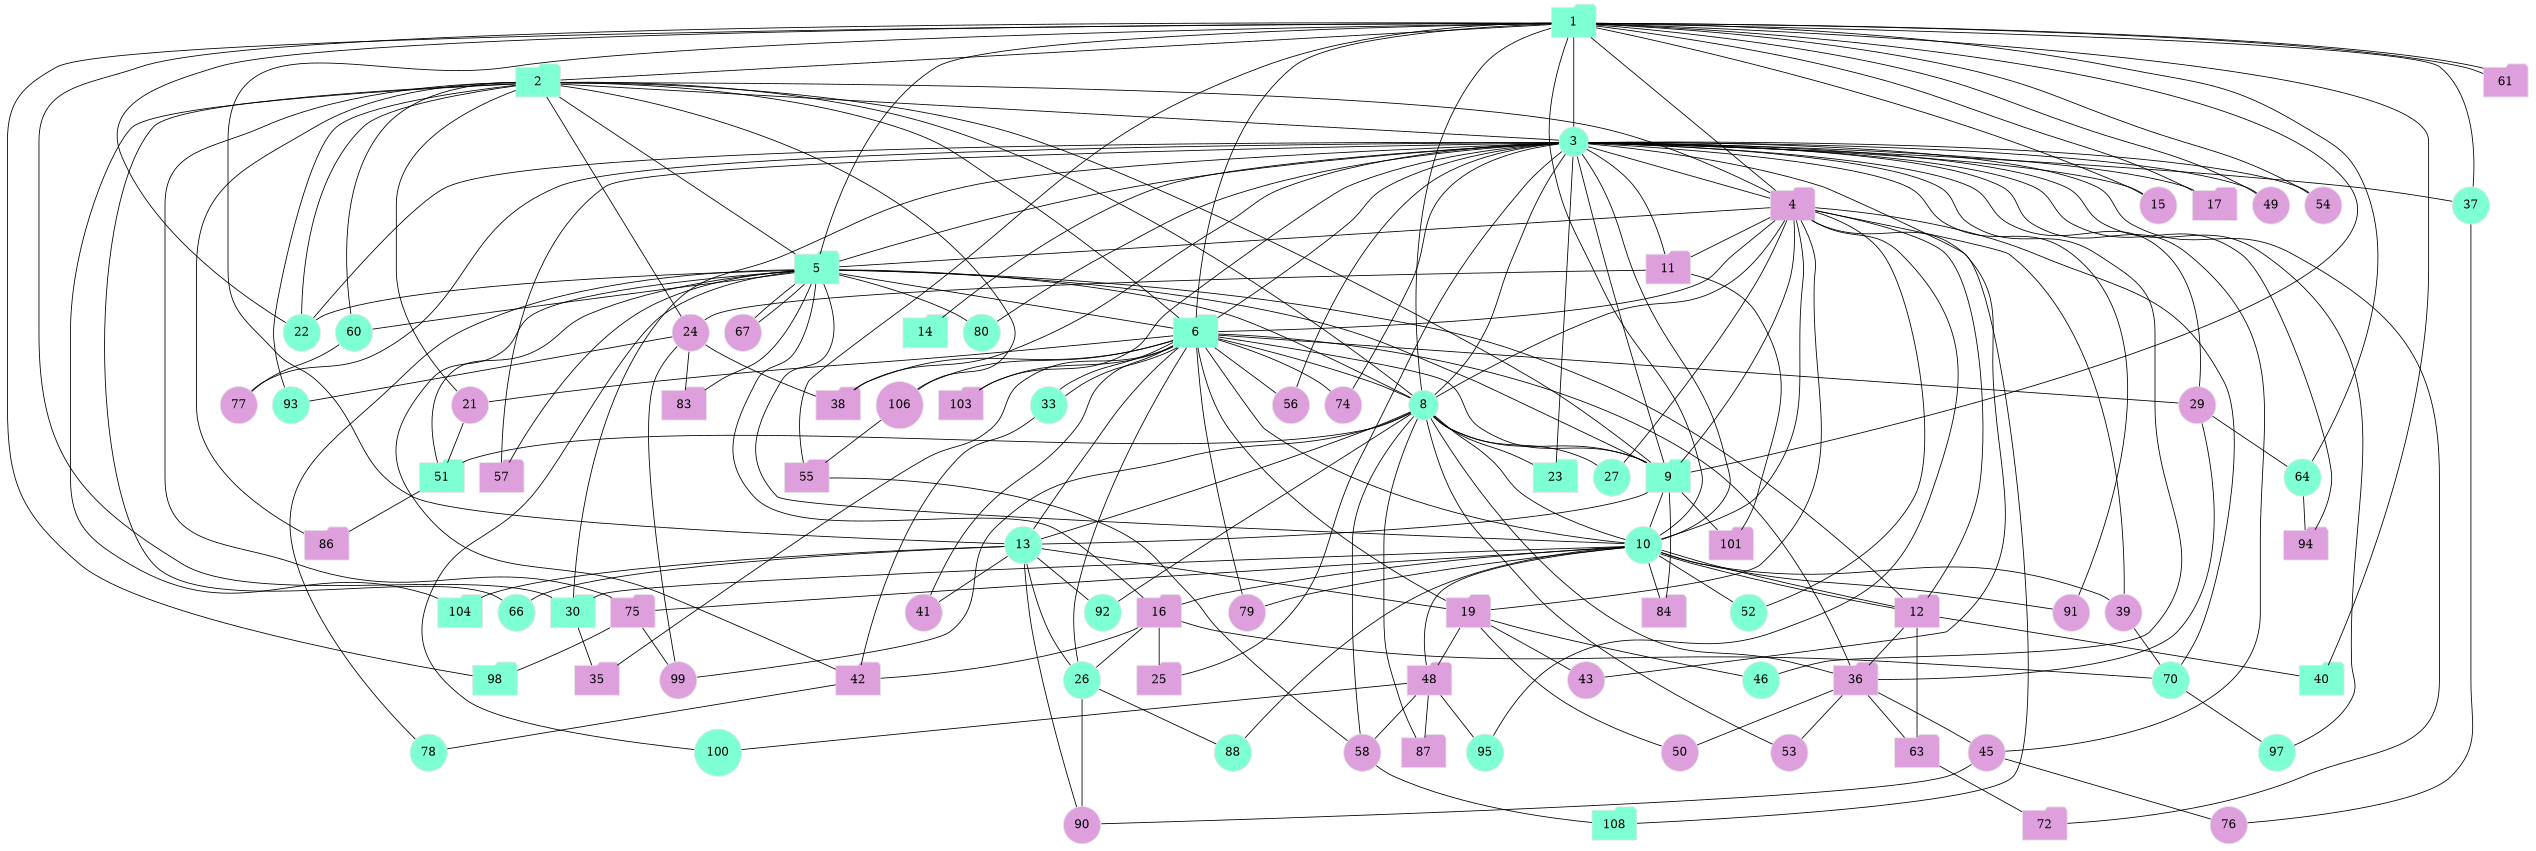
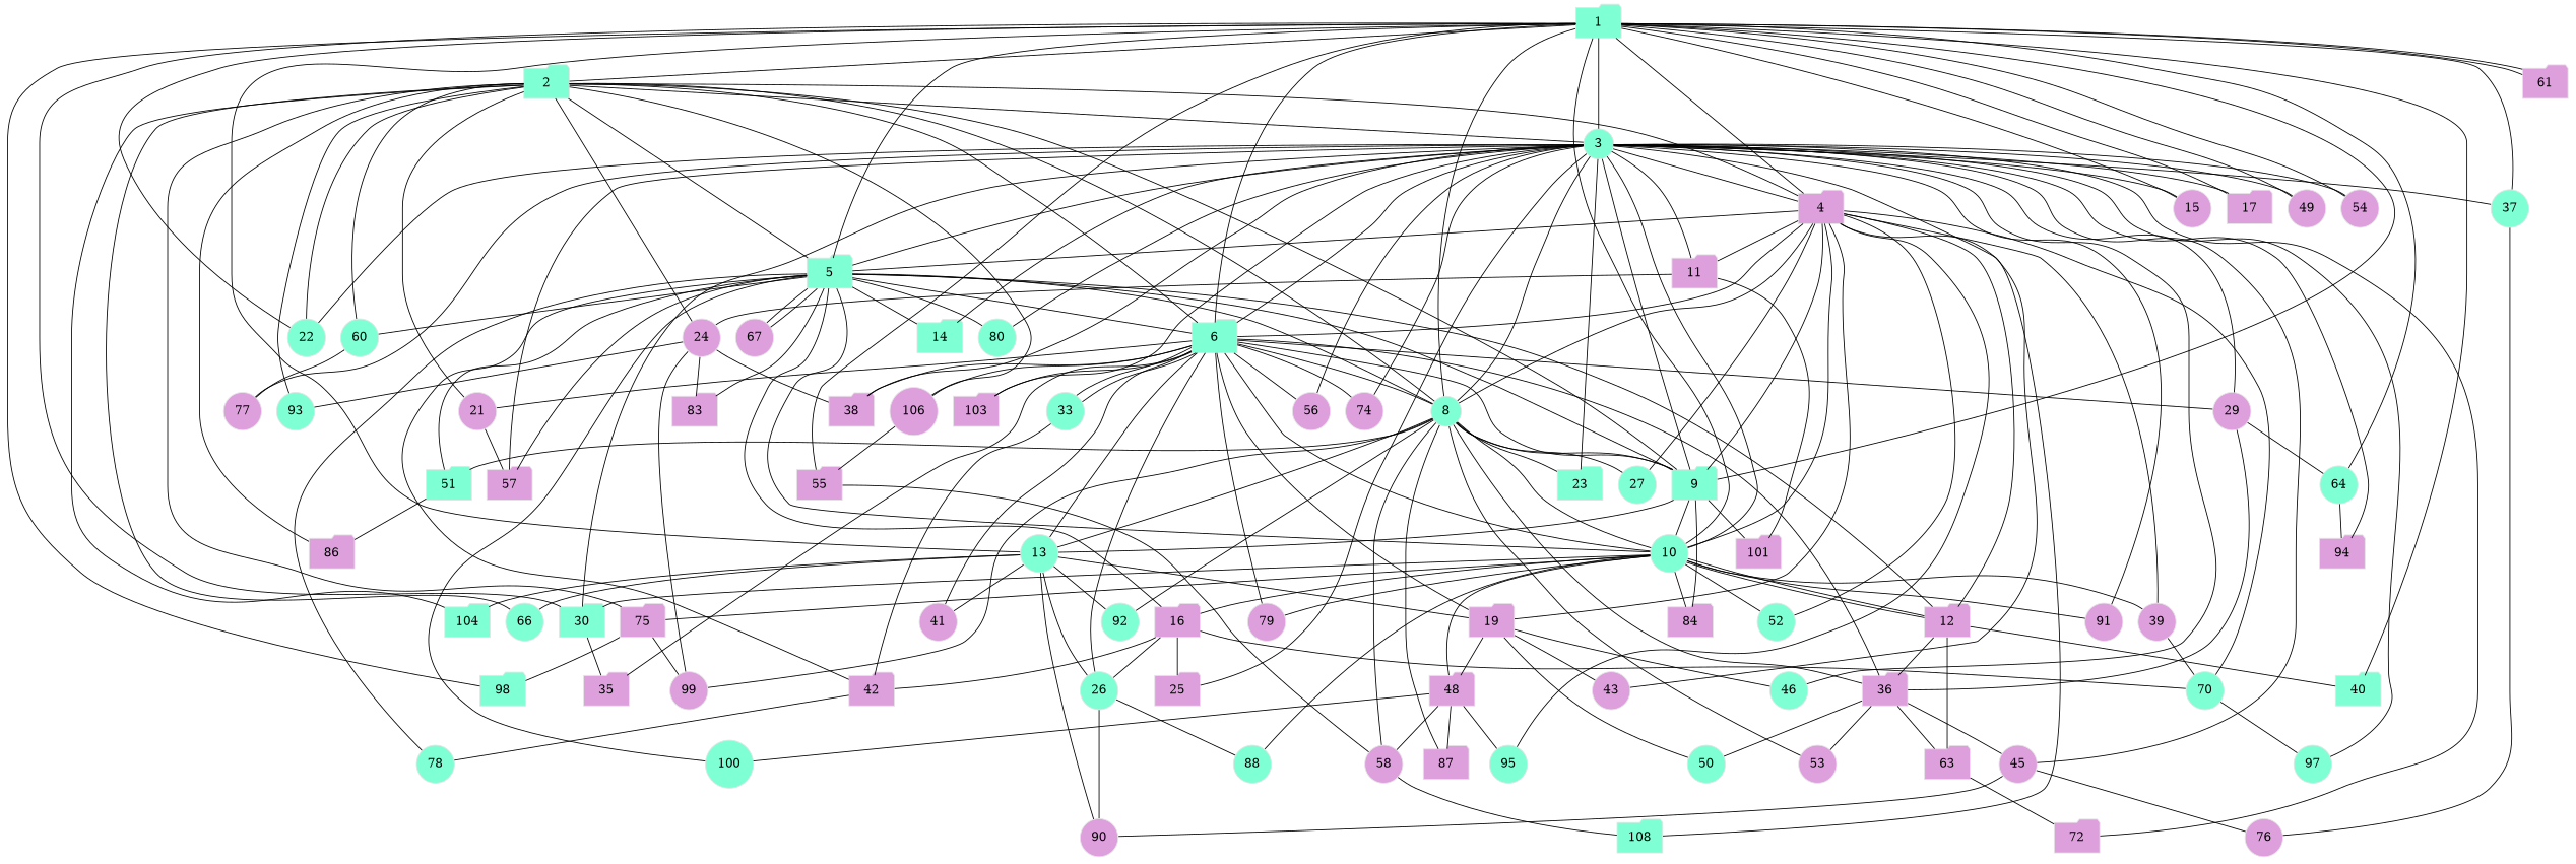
  graph {
    node [color=gray90 fillcolor=plum shape=circle style=filled]
    1 [fillcolor=aquamarine shape=folder super="+18"]
    2 [fillcolor=aquamarine shape=folder super="+82"]
    3 [fillcolor=aquamarine super="+7"]
    4 [shape=folder super="+96"]
    5 [fillcolor=aquamarine shape=folder super="+20"]
    6 [fillcolor=aquamarine shape=folder super="+28"]
    8 [fillcolor=aquamarine super="+31"]
    9 [fillcolor=aquamarine shape=folder super="+71"]
    10 [fillcolor=aquamarine super="+34"]
    13 [fillcolor=aquamarine super="+107"]
    15
    17 [shape=folder]
    22 [fillcolor=aquamarine super="+32"]
    30 [fillcolor=aquamarine shape=folder super="+65"]
    37 [fillcolor=aquamarine]
    40 [fillcolor=aquamarine shape=folder]
    49
    54
    55 [shape=folder super="+105"]
    61 [shape=folder]
    64 [fillcolor=aquamarine]
    98 [fillcolor=aquamarine shape=folder]
    21
    24 [super="+102"]
    60 [fillcolor=aquamarine]
    66 [fillcolor=aquamarine]
    75 [shape=folder]
    86 [shape=folder]
    93 [fillcolor=aquamarine]
    104 [fillcolor=aquamarine shape=folder]
    106
    11 [shape=folder]
    14 [fillcolor=aquamarine shape=folder]
    23 [fillcolor=aquamarine shape=folder]
    25 [shape=folder]
    29 [super="+47"]
    38 [shape=folder super="+73"]
    43
    45 [super="+59"]
    46 [fillcolor=aquamarine]
    56
    57 [shape=folder super="+85"]
    72 [shape=folder]
    74
    77
    80 [fillcolor=aquamarine]
    91
    94 [shape=folder]
    97 [fillcolor=aquamarine]
    103 [shape=folder]
    12 [shape=folder super="+89"]
    19 [shape=folder super="+68"]
    27 [fillcolor=aquamarine]
    39
    52 [fillcolor=aquamarine]
    70 [fillcolor=aquamarine super="+81"]
    95 [fillcolor=aquamarine]
    108 [fillcolor=aquamarine shape=folder]
    16 [shape=folder]
    42 [shape=folder super="+69"]
    51 [fillcolor=aquamarine shape=folder]
    67
    78 [fillcolor=aquamarine]
    83 [shape=folder]
    100 [fillcolor=aquamarine]
    26 [fillcolor=aquamarine super="+62"]
    33 [fillcolor=aquamarine]
    35 [shape=folder]
    36 [shape=folder super="+44"]
    41
    79
    53
    58
    87 [shape=folder]
    92 [fillcolor=aquamarine]
    99
    84 [shape=folder]
    101 [shape=folder]
    48 [shape=folder]
    88 [fillcolor=aquamarine]
    90 [super="+109"]
    76
    63 [shape=folder]
-   50
+   50 [fillcolor=aquamarine]
    1 -- 2
    1 -- 3 [weight=2]
    1 -- 4
    1 -- 5
    1 -- 6
    1 -- 8 [weight=2]
    1 -- 9
    1 -- 10
    1 -- 13 [weight=2]
    1 -- 15
    1 -- 17
    1 -- 22
    1 -- 30
    1 -- 37
    1 -- 40
    1 -- 49
    1 -- 54
    1 -- 55
    1 -- 61
    1 -- 61
    1 -- 64
    1 -- 98
    2 -- 3 [weight=2]
    2 -- 4
    2 -- 5 [weight=2]
    2 -- 6
    2 -- 8
    2 -- 9
    2 -- 22
    2 -- 21
    2 -- 24
    2 -- 60
    2 -- 66
    2 -- 75
    2 -- 86
    2 -- 93
    2 -- 104
    2 -- 106
    3 -- 4 [weight=2]
    3 -- 5 [weight=2]
    3 -- 6 [weight=2]
    3 -- 8 [weight=3]
    3 -- 9 [weight=2]
    3 -- 10 [weight=3]
    3 -- 15
    3 -- 17
    3 -- 22
    3 -- 30
    3 -- 37
    3 -- 49
    3 -- 54
    3 -- 11
    3 -- 14
    3 -- 23
    3 -- 25
    3 -- 29
    3 -- 38
    3 -- 43
    3 -- 45 [weight=2]
    3 -- 46
    3 -- 56
    3 -- 57
    3 -- 72
    3 -- 74
    3 -- 77
    3 -- 80
    3 -- 91
    3 -- 94
    3 -- 97
    3 -- 103
    4 -- 5
    4 -- 6
    4 -- 8
    4 -- 9
    4 -- 10
    4 -- 11
    4 -- 12
    4 -- 19
    4 -- 27
    4 -- 39
    4 -- 52
    4 -- 70
    4 -- 95
    4 -- 108
    5 -- 6
    5 -- 8
    5 -- 9 [weight=2]
    5 -- 10
    5 -- 60
-   5 -- 22
+   5 -- 14
    5 -- 57
    5 -- 80
    5 -- 12
    5 -- 16
    5 -- 42
    5 -- 51
    5 -- 67
    5 -- 67
    5 -- 78
    5 -- 83
    5 -- 100
    6 -- 8
    6 -- 9
    6 -- 10
    6 -- 13
    6 -- 21
    6 -- 106
    6 -- 29
    6 -- 38
    6 -- 56
    6 -- 74
    6 -- 103
    6 -- 19
    6 -- 26
    6 -- 33
    6 -- 33
    6 -- 35
    6 -- 36
    6 -- 41
    6 -- 79
    8 -- 9
    8 -- 10
    8 -- 13
    8 -- 23
    8 -- 27
    8 -- 51
    8 -- 36
    8 -- 53
    8 -- 58
    8 -- 87
    8 -- 92
    8 -- 99
    9 -- 10
    9 -- 13
    9 -- 84
    9 -- 101
    10 -- 30
    10 -- 75
    10 -- 91
    10 -- 12
    10 -- 12
    10 -- 39
    10 -- 52
    10 -- 16
    10 -- 79
    10 -- 84
    10 -- 48
    10 -- 88
    13 -- 66
    13 -- 104
    13 -- 19
    13 -- 26
    13 -- 41
    13 -- 92
    13 -- 90
    30 -- 35
    37 -- 76
    55 -- 58
    64 -- 94
-   21 -- 51
+   21 -- 57
    24 -- 93
    24 -- 38
    24 -- 83
    24 -- 99
    60 -- 77
    75 -- 98
    75 -- 99
    106 -- 55
    11 -- 24
    11 -- 101
    29 -- 64
    29 -- 36
    45 -- 90
    45 -- 76
    12 -- 40
    12 -- 36
    12 -- 63
    19 -- 43
    19 -- 46
    19 -- 48
    19 -- 50
    39 -- 70
    70 -- 97
    16 -- 25
    16 -- 70
    16 -- 42
    16 -- 26
    42 -- 78
    51 -- 86
    26 -- 88
    26 -- 90
    33 -- 42
    36 -- 45
    36 -- 53
    36 -- 63
    36 -- 50
    58 -- 108
    48 -- 95
    48 -- 100
    48 -- 58
    48 -- 87
    63 -- 72
  }
